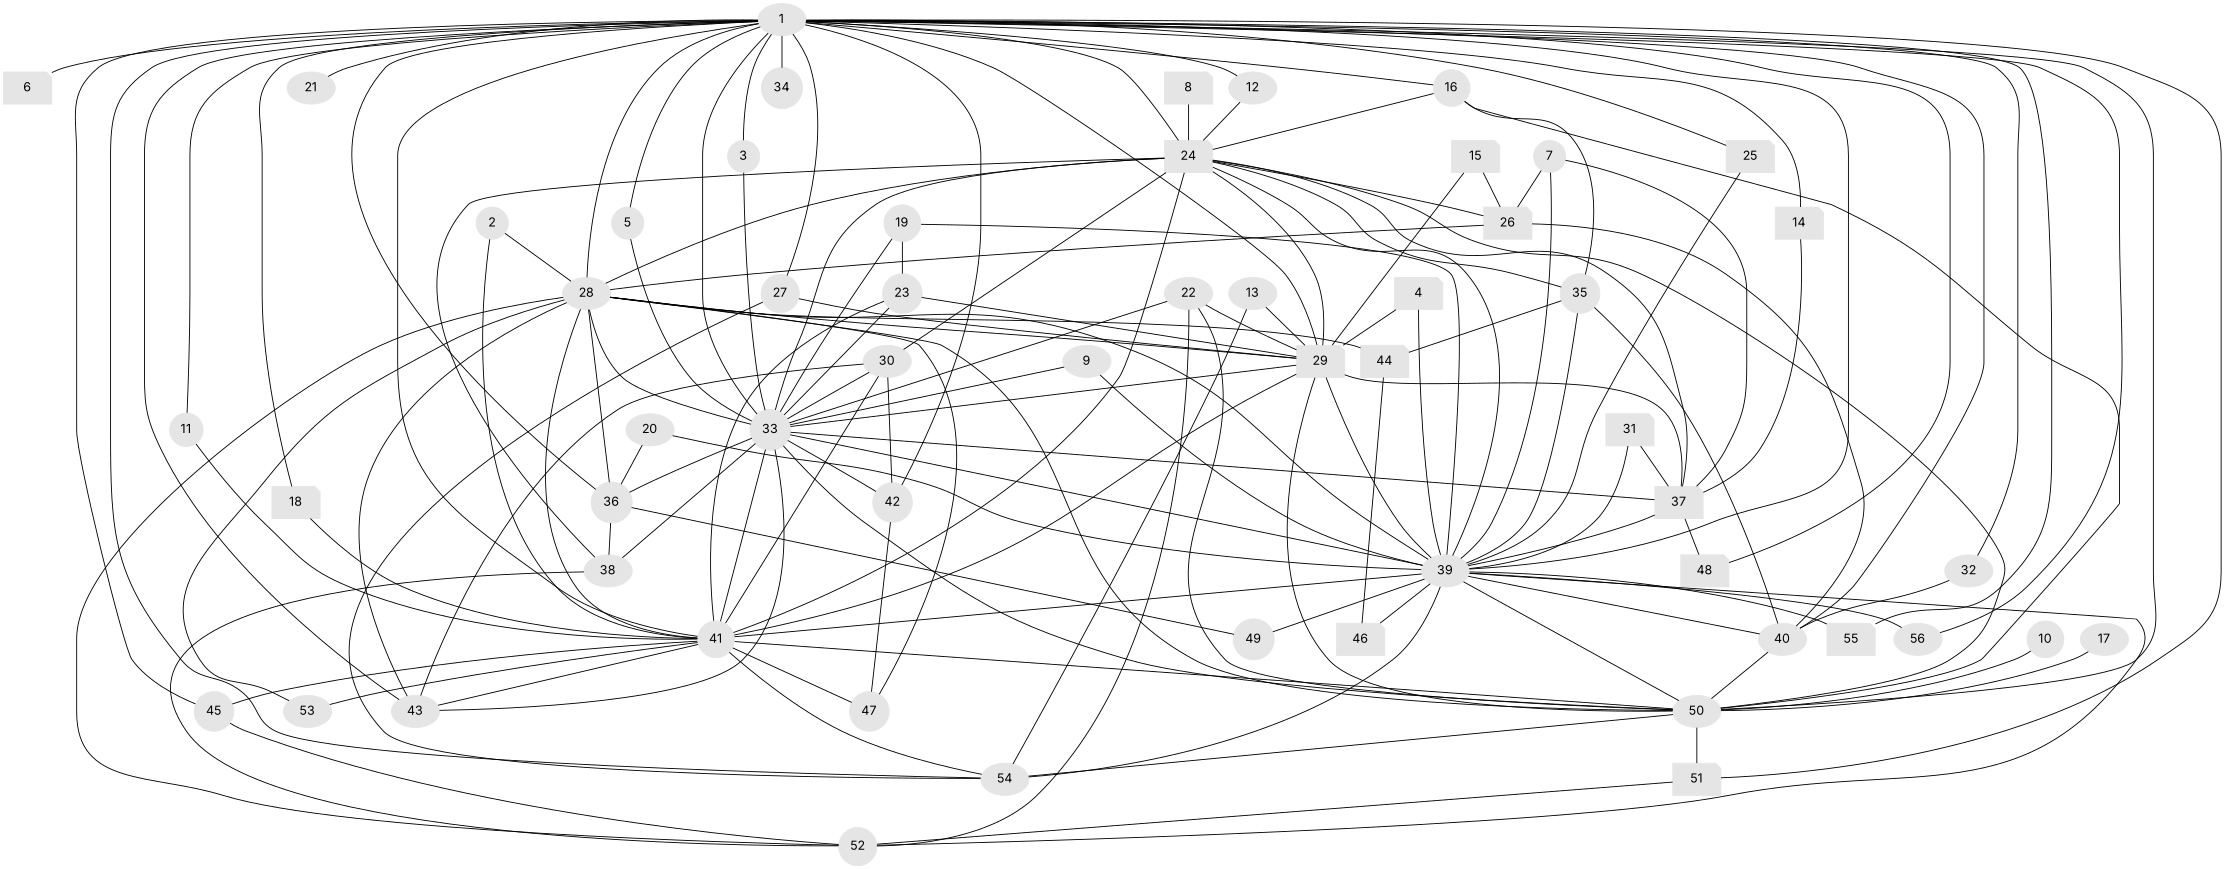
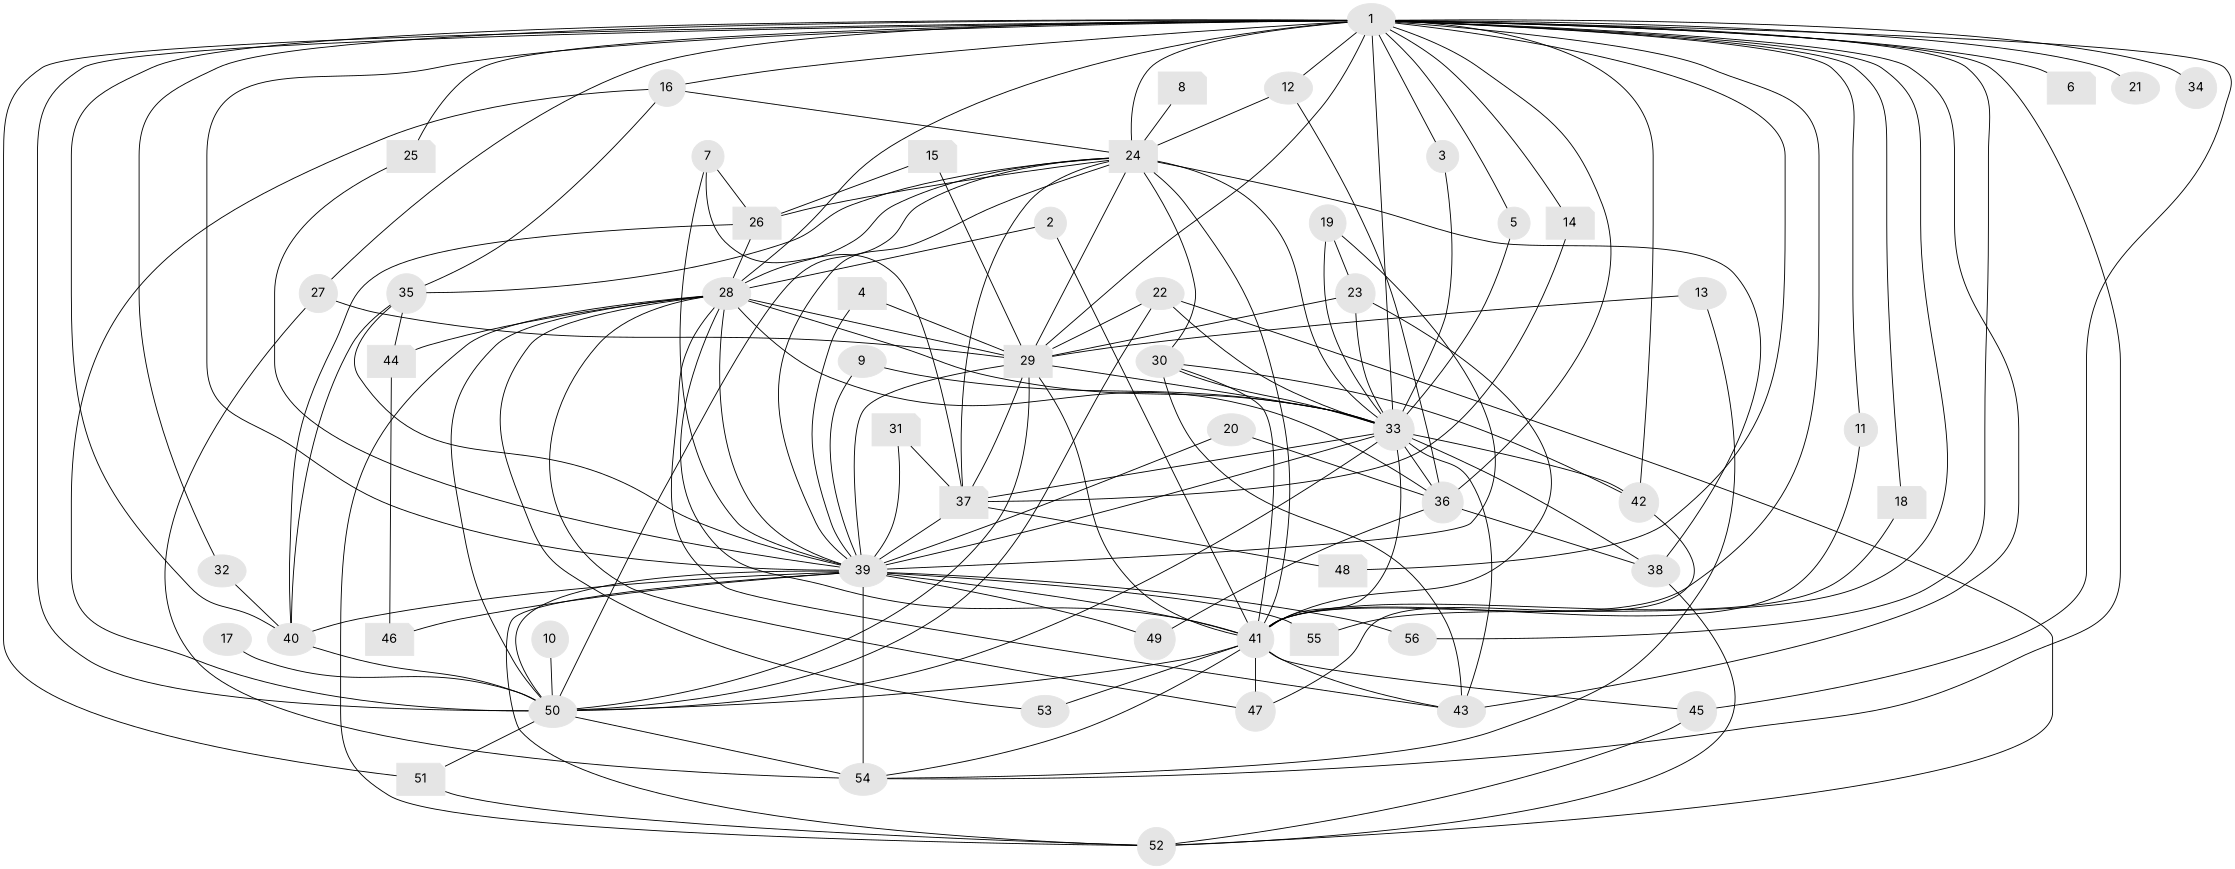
  graph {
    fontname=Inter
    node [color=gray90 fontname=Inter shape=circle style=filled]
    edge [fontname=Inter weight=1.0]
    1 [shape=ellipse]
    3
    5
    6 [shape=note]
    11
    12 [shape=ellipse]
    14 [shape=note]
    16
    18 [shape=note]
    21 [shape=ellipse]
    24 [shape=note]
    25 [shape=note]
    27
    28 [shape=ellipse]
    29 [shape=note]
    32 [shape=ellipse]
    33
    34
    36
    39 [shape=ellipse]
    40 [shape=ellipse]
    41
    42
    43 [shape=ellipse]
    45
    48 [shape=note]
    50 [shape=ellipse]
    51 [shape=note]
    54 [shape=ellipse]
    55 [shape=note]
    56 [shape=ellipse]
    37 [shape=note]
    35
    26 [shape=note]
    30 [shape=ellipse]
    38 [shape=ellipse]
    52
    44 [shape=note]
    47
    53 [shape=ellipse]
    49
    46 [shape=note]
    2
    4 [shape=note]
    7
    8 [shape=note]
    9 [shape=ellipse]
    10
    13 [shape=ellipse]
    15 [shape=note]
    17 [shape=ellipse]
    19
    23
    20 [shape=ellipse]
    22 [shape=ellipse]
    31 [shape=note]
    1 -- 3
    1 -- 5
    1 -- 6
    1 -- 11
    1 -- 12
    1 -- 14
    1 -- 16
    1 -- 18
    1 -- 21 [weight=2.0]
    1 -- 24 [weight=2.0]
    1 -- 25
    1 -- 27
    1 -- 28 [weight=4.0]
    1 -- 29 [weight=2.0]
    1 -- 32
    1 -- 33 [weight=3.0]
    1 -- 34
    1 -- 36
    1 -- 39 [weight=2.0]
    1 -- 40
    1 -- 41 [weight=5.0]
    1 -- 42 [weight=2.0]
    1 -- 43
    1 -- 45
    1 -- 48
    1 -- 50 [weight=4.0]
    1 -- 51
    1 -- 54
    1 -- 55
    1 -- 56
    3 -- 33
    5 -- 33
    11 -- 41
    12 -- 24
+   12 -- 36 [weight=2.0]
    14 -- 37
    16 -- 24
    16 -- 50
    16 -- 35
    18 -- 41
    24 -- 28
    24 -- 29
    24 -- 33 [weight=2.0]
    24 -- 39
    24 -- 41 [weight=2.0]
    24 -- 50
    24 -- 37
    24 -- 35 [weight=2.0]
    24 -- 26
    24 -- 30
    24 -- 38
    25 -- 39
    27 -- 29
    27 -- 54
    28 -- 29
    28 -- 33
    28 -- 36
    28 -- 39
    28 -- 41 [weight=2.0]
    28 -- 43
    28 -- 50
    28 -- 52
    28 -- 44
    28 -- 47 [weight=2.0]
    28 -- 53
    29 -- 33
    29 -- 39 [weight=2.0]
    29 -- 41 [weight=2.0]
    29 -- 50
    29 -- 37 [weight=2.0]
    32 -- 40
    33 -- 36
    33 -- 39 [weight=2.0]
    33 -- 41 [weight=2.0]
    33 -- 42
    33 -- 43
    33 -- 50 [weight=2.0]
    33 -- 37
    33 -- 38
    36 -- 38
    36 -- 49
    39 -- 40
    39 -- 41 [weight=2.0]
    39 -- 50
    39 -- 54 [weight=2.0]
    39 -- 55
    39 -- 56
    39 -- 52
    39 -- 49
    39 -- 46
    40 -- 50
    41 -- 43
    41 -- 45
    41 -- 50 [weight=2.0]
    41 -- 54
    41 -- 47 [weight=2.0]
    41 -- 53
    42 -- 47
    45 -- 52
    50 -- 51 [weight=2.0]
    50 -- 54
    51 -- 52
    37 -- 39
    37 -- 48
    35 -- 39 [weight=2.0]
    35 -- 40
    35 -- 44
    26 -- 28
    26 -- 40
    30 -- 33
    30 -- 41
    30 -- 42
    30 -- 43
    38 -- 52
    44 -- 46
    2 -- 28
    2 -- 41
    4 -- 29
    4 -- 39
    7 -- 39
    7 -- 37
    7 -- 26
    8 -- 24
    9 -- 33
    9 -- 39
    10 -- 50
    13 -- 29
    13 -- 54
    15 -- 29
    15 -- 26
    17 -- 50
    19 -- 33
    19 -- 39
    19 -- 23
    23 -- 29
    23 -- 33
    23 -- 41
    20 -- 36
    20 -- 39
    22 -- 29
    22 -- 33 [weight=2.0]
    22 -- 50
    22 -- 52
    31 -- 39
    31 -- 37
  }
